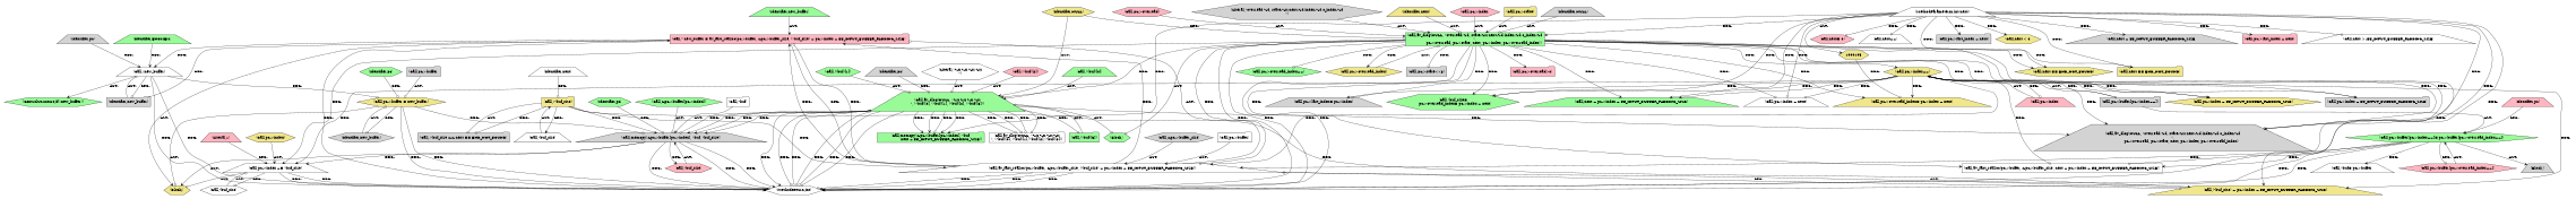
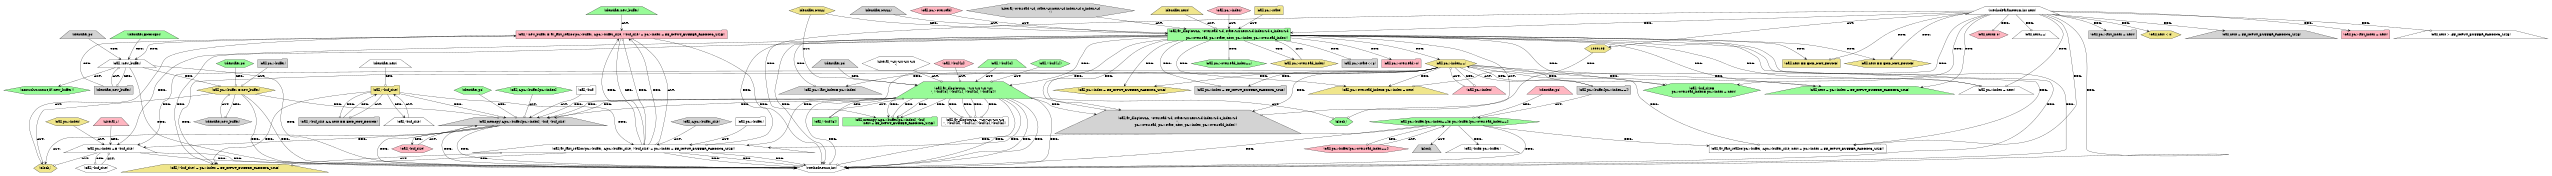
  digraph {
    fontname="DejaVu Serif"
    node [fillcolor=lightgrey fontname="DejaVu Serif" shape=hexagon style=filled]
    edge [arrowhead=vee fontname="DejaVu Serif"]
    n1 [label="(Call,memcpy(&pc->buffer[pc->index], *buf, *buf_size))" shape=trapezium]
    n2 [fillcolor=white label="(Call,pc->index += *buf_size)" shape=trapezium]
    n3 [fillcolor=white label="(MethodReturn,int)"]
    n4 [fillcolor=khaki label="(Block,)"]
    n5 [fillcolor=lightpink label="(Call,*buf_size)"]
    n6 [fillcolor=white label="(Call,*buf_size)"]
    n7 [fillcolor=khaki label="(Call,pc->buffer = new_buffer)"]
    n8 [label="(Identifier,new_buffer)"]
    n9 [fillcolor=white label="(Call,!new_buffer)" shape=trapezium]
    n10 [label="(Identifier,new_buffer)" shape=folder]
    n11 [fillcolor=palegreen label="(ControlStructure,if(!new_buffer))"]
    n12 [fillcolor=lightpink label="(Call,* new_buffer = av_fast_realloc(pc->buffer, &pc->buffer_size, (*buf_size) + pc->index + FF_INPUT_BUFFER_PADDING_SIZE))" shape=folder]
    n13 [fillcolor=white label="(Call,av_fast_realloc(pc->buffer, &pc->buffer_size, (*buf_size) + pc->index + FF_INPUT_BUFFER_PADDING_SIZE))" shape=trapezium]
    n14 [fillcolor=khaki label="(Call,(*buf_size) + pc->index + FF_INPUT_BUFFER_PADDING_SIZE)" shape=trapezium]
    n15 [fillcolor=palegreen label="(Call,pc->buffer[pc->index++]= pc->buffer[pc->overread_index++])"]
    n16 [fillcolor=white label="(Call,*buf= pc->buffer)" shape=trapezium]
    n17 [fillcolor=lightpink label="(Call,pc->buffer[pc->overread_index++])"]
    n18 [label="(Block,)" shape=trapezium]
    n19 [fillcolor=white label="(Call,av_fast_realloc(pc->buffer, &pc->buffer_size, next + pc->index + FF_INPUT_BUFFER_PADDING_SIZE))" shape=folder]
    n20 [fillcolor=khaki label="(Call,!*buf_size)" shape=folder]
    n21 [fillcolor=white label="(Call,*buf_size)" shape=trapezium]
    n22 [label="(Call,!*buf_size && next == END_NOT_FOUND)" shape=folder]
    n23 [fillcolor=khaki label="(Call,pc->index++)"]
    n24 [label="(Call,pc->index + FF_INPUT_BUFFER_PADDING_SIZE)" shape=folder]
    n25 [label="(Call,av_dlog(NULL, \"overread %d, state:%X next:%d index:%d o_index:%d\n\",\n                pc->overread, pc->state, next, pc->index, pc->overread_index))" shape=trapezium]
    n26 [fillcolor=khaki label="(Call,pc->overread_index= pc->index + next)" shape=trapezium]
    n27 [label="(Call,pc->last_index= pc->index)" shape=trapezium]
    n28 [fillcolor=khaki label="(Call,pc->index + FF_INPUT_BUFFER_PADDING_SIZE)"]
    n29 [fillcolor=lightpink label="(Call,pc->index)" shape=trapezium]
    n30 [fillcolor=palegreen label="(Call,*buf_size=\n    pc->overread_index= pc->index + next)"]
    n31 [label="(Call,pc->buffer[pc->index++])" shape=folder]
    n32 [fillcolor=palegreen label="(Call,next + pc->index + FF_INPUT_BUFFER_PADDING_SIZE)" shape=trapezium]
    n33 [fillcolor=white label="(Call,pc->index + next)" shape=trapezium]
    n34 [fillcolor=palegreen label="(Call,av_dlog(NULL, \"overread %d, state:%X next:%d index:%d o_index:%d\n\",\n                pc->overread, pc->state, next, pc->index, pc->overread_index))" shape=folder]
    n35 [fillcolor=palegreen label="(Call,av_dlog(NULL, \"%X %X %X %X\n\", (*buf)[0], (*buf)[1], (*buf)[2], (*buf)[3]))" shape=trapezium]
    n36 [fillcolor=palegreen label="(Call,pc->overread_index++)"]
    n37 [fillcolor=khaki label="(Call,next == END_NOT_FOUND)"]
    n38 [fillcolor=khaki label="(Call,pc->overread_index)"]
    n39 [fillcolor=palegreen label="(Block,)"]
    n40 [label="(Call,pc->state<<8)" shape=folder]
    n41 [fillcolor=lightpink label="(Call,pc->overread>0)" shape=folder]
    n42 [fillcolor=khaki label="(Call,next == END_NOT_FOUND)" shape=folder]
    n43 [fillcolor=palegreen label="(Call,memcpy(&pc->buffer[pc->index], *buf,\n                   next + FF_INPUT_BUFFER_PADDING_SIZE))" shape=folder]
    n44 [fillcolor=white label="(Call,av_dlog(NULL, \"%X %X %X %X\n\", (*buf)[0], (*buf)[1],(*buf)[2],(*buf)[3]))" shape=folder]
    n45 [fillcolor=palegreen label="(Call,(*buf)[3])" shape=folder]
    n46 [fillcolor=white label="(MethodParameterIn,int next)" shape=trapezium]
    n47 [fillcolor=lightpink label="(Call,next= 0)"]
    n48 [fillcolor=white label="(Call,next++)" shape=trapezium]
    n49 [label="(Call,pc->last_index + next)" shape=folder]
    n50 [fillcolor=khaki label="(Call,next < 0)"]
    n51 [label="(Call,next + FF_INPUT_BUFFER_PADDING_SIZE)" shape=trapezium]
    n52 [fillcolor=lightpink label="(Call,pc->last_index + next)" shape=folder]
    n53 [fillcolor=white label="(Call,next > -FF_INPUT_BUFFER_PADDING_SIZE)" shape=trapezium]
    1000105 [fillcolor=khaki]
    n55 [fillcolor=palegreen label="(Call,(*buf)[1])"]
    n56 [fillcolor=white label="(Call,*buf)" shape=folder]
    n57 [fillcolor=lightpink label="(Call,pc->index)"]
    n58 [fillcolor=khaki label="(Call,pc->index)"]
    n59 [fillcolor=khaki label="(Call,pc->state)" shape=folder]
    n60 [fillcolor=lightpink label="(Call,(*buf)[2])"]
    n61 [fillcolor=palegreen label="(Identifier,new_buffer)" shape=trapezium]
    n62 [fillcolor=palegreen label="(Identifier,pc)"]
    n63 [label="(Identifier,NULL)" shape=trapezium]
    n64 [label="(Call,&pc->buffer_size)"]
    n65 [fillcolor=lightpink label="(Call,pc->overread)"]
    n66 [label="(Literal,\"overread %d, state:%X next:%d index:%d o_index:%d\n\")"]
    n67 [fillcolor=palegreen label="(Call,(*buf)[0])" shape=trapezium]
    n68 [label="(Identifier,pc)" shape=trapezium]
    n69 [fillcolor=palegreen label="(Identifier,pc)"]
    n70 [label="(Call,pc->buffer)" shape=folder]
    n71 [fillcolor=khaki label="(Identifier,NULL)"]
    n72 [fillcolor=white label="(Call,pc->buffer)" shape=folder]
    n73 [fillcolor=lightpink label="(Identifier,pc)" shape=trapezium]
    n74 [fillcolor=khaki label="(Identifier,next)" shape=trapezium]
    n75 [label="(Identifier,pc)" shape=trapezium]
    n76 [fillcolor=white label="(Literal,\"%X %X %X %X\n\")"]
    n77 [fillcolor=palegreen label="(Call,&pc->buffer[pc->index])"]
    n78 [fillcolor=white label="(Identifier,next)" shape=trapezium]
    n79 [fillcolor=palegreen label="(Identifier,ENOMEM)" shape=trapezium]
    n80 [fillcolor=lightpink label="(Literal,1)" shape=trapezium]
    n1 -> n2 [label="DDG: "]
    n1 -> n3 [arrowhead=odot label="DDG: "]
    n1 -> n3 [label="DDG: "]
    n1 -> n3 [arrowhead=odot label="DDG: "]
    n1 -> n4 [label="AST: "]
    n1 -> n5 [label="CFG: "]
    n2 -> n3 [arrowhead=odot label="DDG: "]
    n2 -> n3 [arrowhead=odot label="DDG: "]
    n2 -> n4 [arrowhead=odot label="AST: "]
    n2 -> n6 [arrowhead=odot label="CFG: "]
    n5 -> n1 [label="AST: "]
    n6 -> n2 [arrowhead=odot label="AST: "]
    n7 -> n1 [arrowhead=odot label="DDG: "]
    n7 -> n3 [label="DDG: "]
    n7 -> n3 [label="DDG: "]
    n7 -> n4 [arrowhead=odot label="AST: "]
    n7 -> n8 [arrowhead=odot label="CFG: "]
    n8 -> n7 [arrowhead=odot label="AST: "]
    n9 -> n3 [label="DDG: "]
    n9 -> n3 [label="DDG: "]
    n9 -> n7 [arrowhead=odot label="DDG: "]
    n9 -> n10 [arrowhead=odot label="CFG: "]
    n9 -> n11 [label="AST: "]
    n10 -> n9 [arrowhead=odot label="AST: "]
    n10 -> n12 [label="CFG: "]
    n12 -> n3 [label="DDG: "]
    n12 -> n4 [label="AST: "]
    n12 -> n9 [label="DDG: "]
    n12 -> n13 [arrowhead=odot label="CFG: "]
    n13 -> n3 [arrowhead=odot label="DDG: "]
    n13 -> n3 [label="DDG: "]
    n13 -> n3 [arrowhead=odot label="DDG: "]
    n13 -> n12 [arrowhead=odot label="AST: "]
    n13 -> n12 [label="DDG: "]
    n13 -> n12 [arrowhead=odot label="DDG: "]
    n13 -> n12 [label="DDG: "]
    n13 -> n14 [arrowhead=odot label="CFG: "]
    n14 -> n13 [arrowhead=odot label="AST: "]
    n15 -> n3 [arrowhead=odot label="DDG: "]
    n15 -> n3 [label="DDG: "]
    n15 -> n13 [label="DDG: "]
    n15 -> n16 [label="DDG: "]
    n15 -> n17 [arrowhead=odot label="CFG: "]
    n15 -> n18 [label="AST: "]
    n15 -> n19 [label="DDG: "]
    n17 -> n15 [label="AST: "]
    n20 -> n1 [label="DDG: "]
    n20 -> n13 [label="DDG: "]
    n20 -> n14 [label="DDG: "]
    n20 -> n21 [label="CFG: "]
    n20 -> n22 [arrowhead=odot label="AST: "]
    n20 -> n22 [arrowhead=odot label="DDG: "]
    n21 -> n20 [label="AST: "]
+   n22 -> n20 [label="CFG: "]
    n23 -> n2 [label="DDG: "]
    n23 -> n13 [label="DDG: "]
    n23 -> n14 [label="DDG: "]
    n23 -> n19 [arrowhead=odot label="DDG: "]
    n23 -> n24 [label="DDG: "]
    n23 -> n25 [label="DDG: "]
    n23 -> n26 [label="DDG: "]
    n23 -> n27 [label="DDG: "]
    n23 -> n28 [label="DDG: "]
    n23 -> n29 [arrowhead=odot label="CFG: "]
    n23 -> n30 [arrowhead=odot label="DDG: "]
    n23 -> n31 [arrowhead=odot label="AST: "]
    n23 -> n32 [label="DDG: "]
    n23 -> n33 [arrowhead=odot label="DDG: "]
    n29 -> n23 [arrowhead=odot label="AST: "]
    n31 -> n15 [label="AST: "]
    n31 -> n23 [label="CFG: "]
    n34 -> n2 [label="DDG: "]
    n34 -> n3 [arrowhead=odot label="DDG: "]
    n34 -> n3 [arrowhead=odot label="DDG: "]
    n34 -> n3 [label="DDG: "]
    n34 -> n13 [arrowhead=odot label="DDG: "]
    n34 -> n14 [label="DDG: "]
    n34 -> n19 [label="DDG: "]
    n34 -> n23 [label="DDG: "]
    n34 -> n24 [arrowhead=odot label="DDG: "]
    n34 -> n25 [label="DDG: "]
    n34 -> n25 [arrowhead=odot label="DDG: "]
    n34 -> n26 [label="DDG: "]
    n34 -> n27 [arrowhead=odot label="DDG: "]
    n34 -> n28 [label="DDG: "]
    n34 -> n30 [label="DDG: "]
    n34 -> n32 [label="DDG: "]
    n34 -> n33 [arrowhead=odot label="DDG: "]
    n34 -> n35 [label="DDG: "]
    n34 -> n36 [arrowhead=odot label="DDG: "]
    n34 -> n37 [label="DDG: "]
    n34 -> n38 [label="CFG: "]
    n34 -> n39 [arrowhead=odot label="AST: "]
    n34 -> n40 [arrowhead=odot label="DDG: "]
    n34 -> n41 [label="DDG: "]
    n34 -> n42 [label="DDG: "]
    n35 -> n1 [label="DDG: "]
    n35 -> n1 [label="DDG: "]
    n35 -> n1 [arrowhead=odot label="DDG: "]
    n35 -> n1 [label="DDG: "]
    n35 -> n3 [arrowhead=odot label="DDG: "]
    n35 -> n3 [arrowhead=odot label="DDG: "]
    n35 -> n3 [arrowhead=odot label="DDG: "]
    n35 -> n3 [arrowhead=odot label="DDG: "]
    n35 -> n3 [label="DDG: "]
    n35 -> n3 [arrowhead=odot label="DDG: "]
    n35 -> n25 [label="DDG: "]
    n35 -> n39 [arrowhead=odot label="AST: "]
    n35 -> n43 [label="DDG: "]
    n35 -> n43 [label="DDG: "]
    n35 -> n43 [arrowhead=odot label="DDG: "]
    n35 -> n43 [label="DDG: "]
    n35 -> n44 [arrowhead=odot label="DDG: "]
    n35 -> n44 [arrowhead=odot label="DDG: "]
    n35 -> n44 [arrowhead=odot label="DDG: "]
    n35 -> n44 [arrowhead=odot label="DDG: "]
    n35 -> n45 [arrowhead=odot label="CFG: "]
    n38 -> n34 [arrowhead=odot label="AST: "]
    n45 -> n35 [arrowhead=odot label="AST: "]
    n46 -> n3 [label="DDG: "]
    n46 -> n19 [arrowhead=odot label="DDG: "]
    n46 -> n25 [arrowhead=odot label="DDG: "]
    n46 -> n30 [label="DDG: "]
    n46 -> n32 [label="DDG: "]
    n46 -> n33 [arrowhead=odot label="DDG: "]
    n46 -> n34 [label="DDG: "]
    n46 -> n37 [label="DDG: "]
    n46 -> n42 [arrowhead=odot label="DDG: "]
    n46 -> n43 [label="DDG: "]
    n46 -> n47 [arrowhead=odot label="DDG: "]
    n46 -> n48 [arrowhead=odot label="DDG: "]
    n46 -> n49 [label="DDG: "]
    n46 -> n50 [label="DDG: "]
    n46 -> n51 [label="DDG: "]
    n46 -> n52 [label="DDG: "]
    n46 -> n53 [arrowhead=odot label="DDG: "]
    n46 -> 1000105 [label="AST: "]
    1000105 -> n26 [arrowhead=odot label="DDG: "]
    n55 -> n35 [arrowhead=odot label="AST: "]
    n56 -> n1 [label="AST: "]
    n57 -> n34 [label="AST: "]
    n58 -> n2 [label="AST: "]
    n59 -> n34 [label="AST: "]
    n60 -> n35 [arrowhead=odot label="AST: "]
    n61 -> n12 [label="AST: "]
    n62 -> n1 [arrowhead=odot label="CFG: "]
    n63 -> n34 [arrowhead=odot label="AST: "]
    n64 -> n13 [label="AST: "]
    n65 -> n34 [label="AST: "]
    n66 -> n34 [label="AST: "]
    n67 -> n35 [label="AST: "]
    n68 -> n9 [label="CFG: "]
    n69 -> n7 [arrowhead=odot label="CFG: "]
    n70 -> n7 [arrowhead=odot label="AST: "]
    n71 -> n34 [arrowhead=odot label="CFG: "]
    n71 -> n35 [label="AST: "]
    n72 -> n13 [label="AST: "]
    n73 -> n15 [arrowhead=odot label="CFG: "]
    n74 -> n34 [arrowhead=odot label="AST: "]
    n75 -> n35 [arrowhead=odot label="CFG: "]
    n76 -> n35 [arrowhead=odot label="AST: "]
    n77 -> n1 [arrowhead=odot label="AST: "]
    n78 -> n20 [arrowhead=odot label="CFG: "]
    n79 -> n9 [label="CFG: "]
    n80 -> n2 [label="CFG: "]
  }
